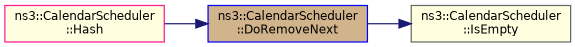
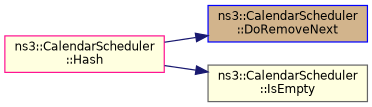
  digraph {
    rankdir=LR
    node [fillcolor=lightyellow fontname=Helvetica fontsize=10 shape=record style=filled]
    edge [color=midnightblue fontname=Helvetica fontsize=10 labelfontname=Helvetica labelfontsize=10 style=solid]
    n1 [color=blue fillcolor=tan fontcolor=black height=0.2 label="ns3::CalendarScheduler\l::DoRemoveNext" width=0.4]
    n2 [color=gray40 height=0.2 label="ns3::CalendarScheduler\l::IsEmpty" width=0.4]
    n3 [color=deeppink height=0.2 label="ns3::CalendarScheduler\l::Hash" width=0.4]
-   n1 -> n2
+   n3 -> n2
    n3 -> n1
  }
